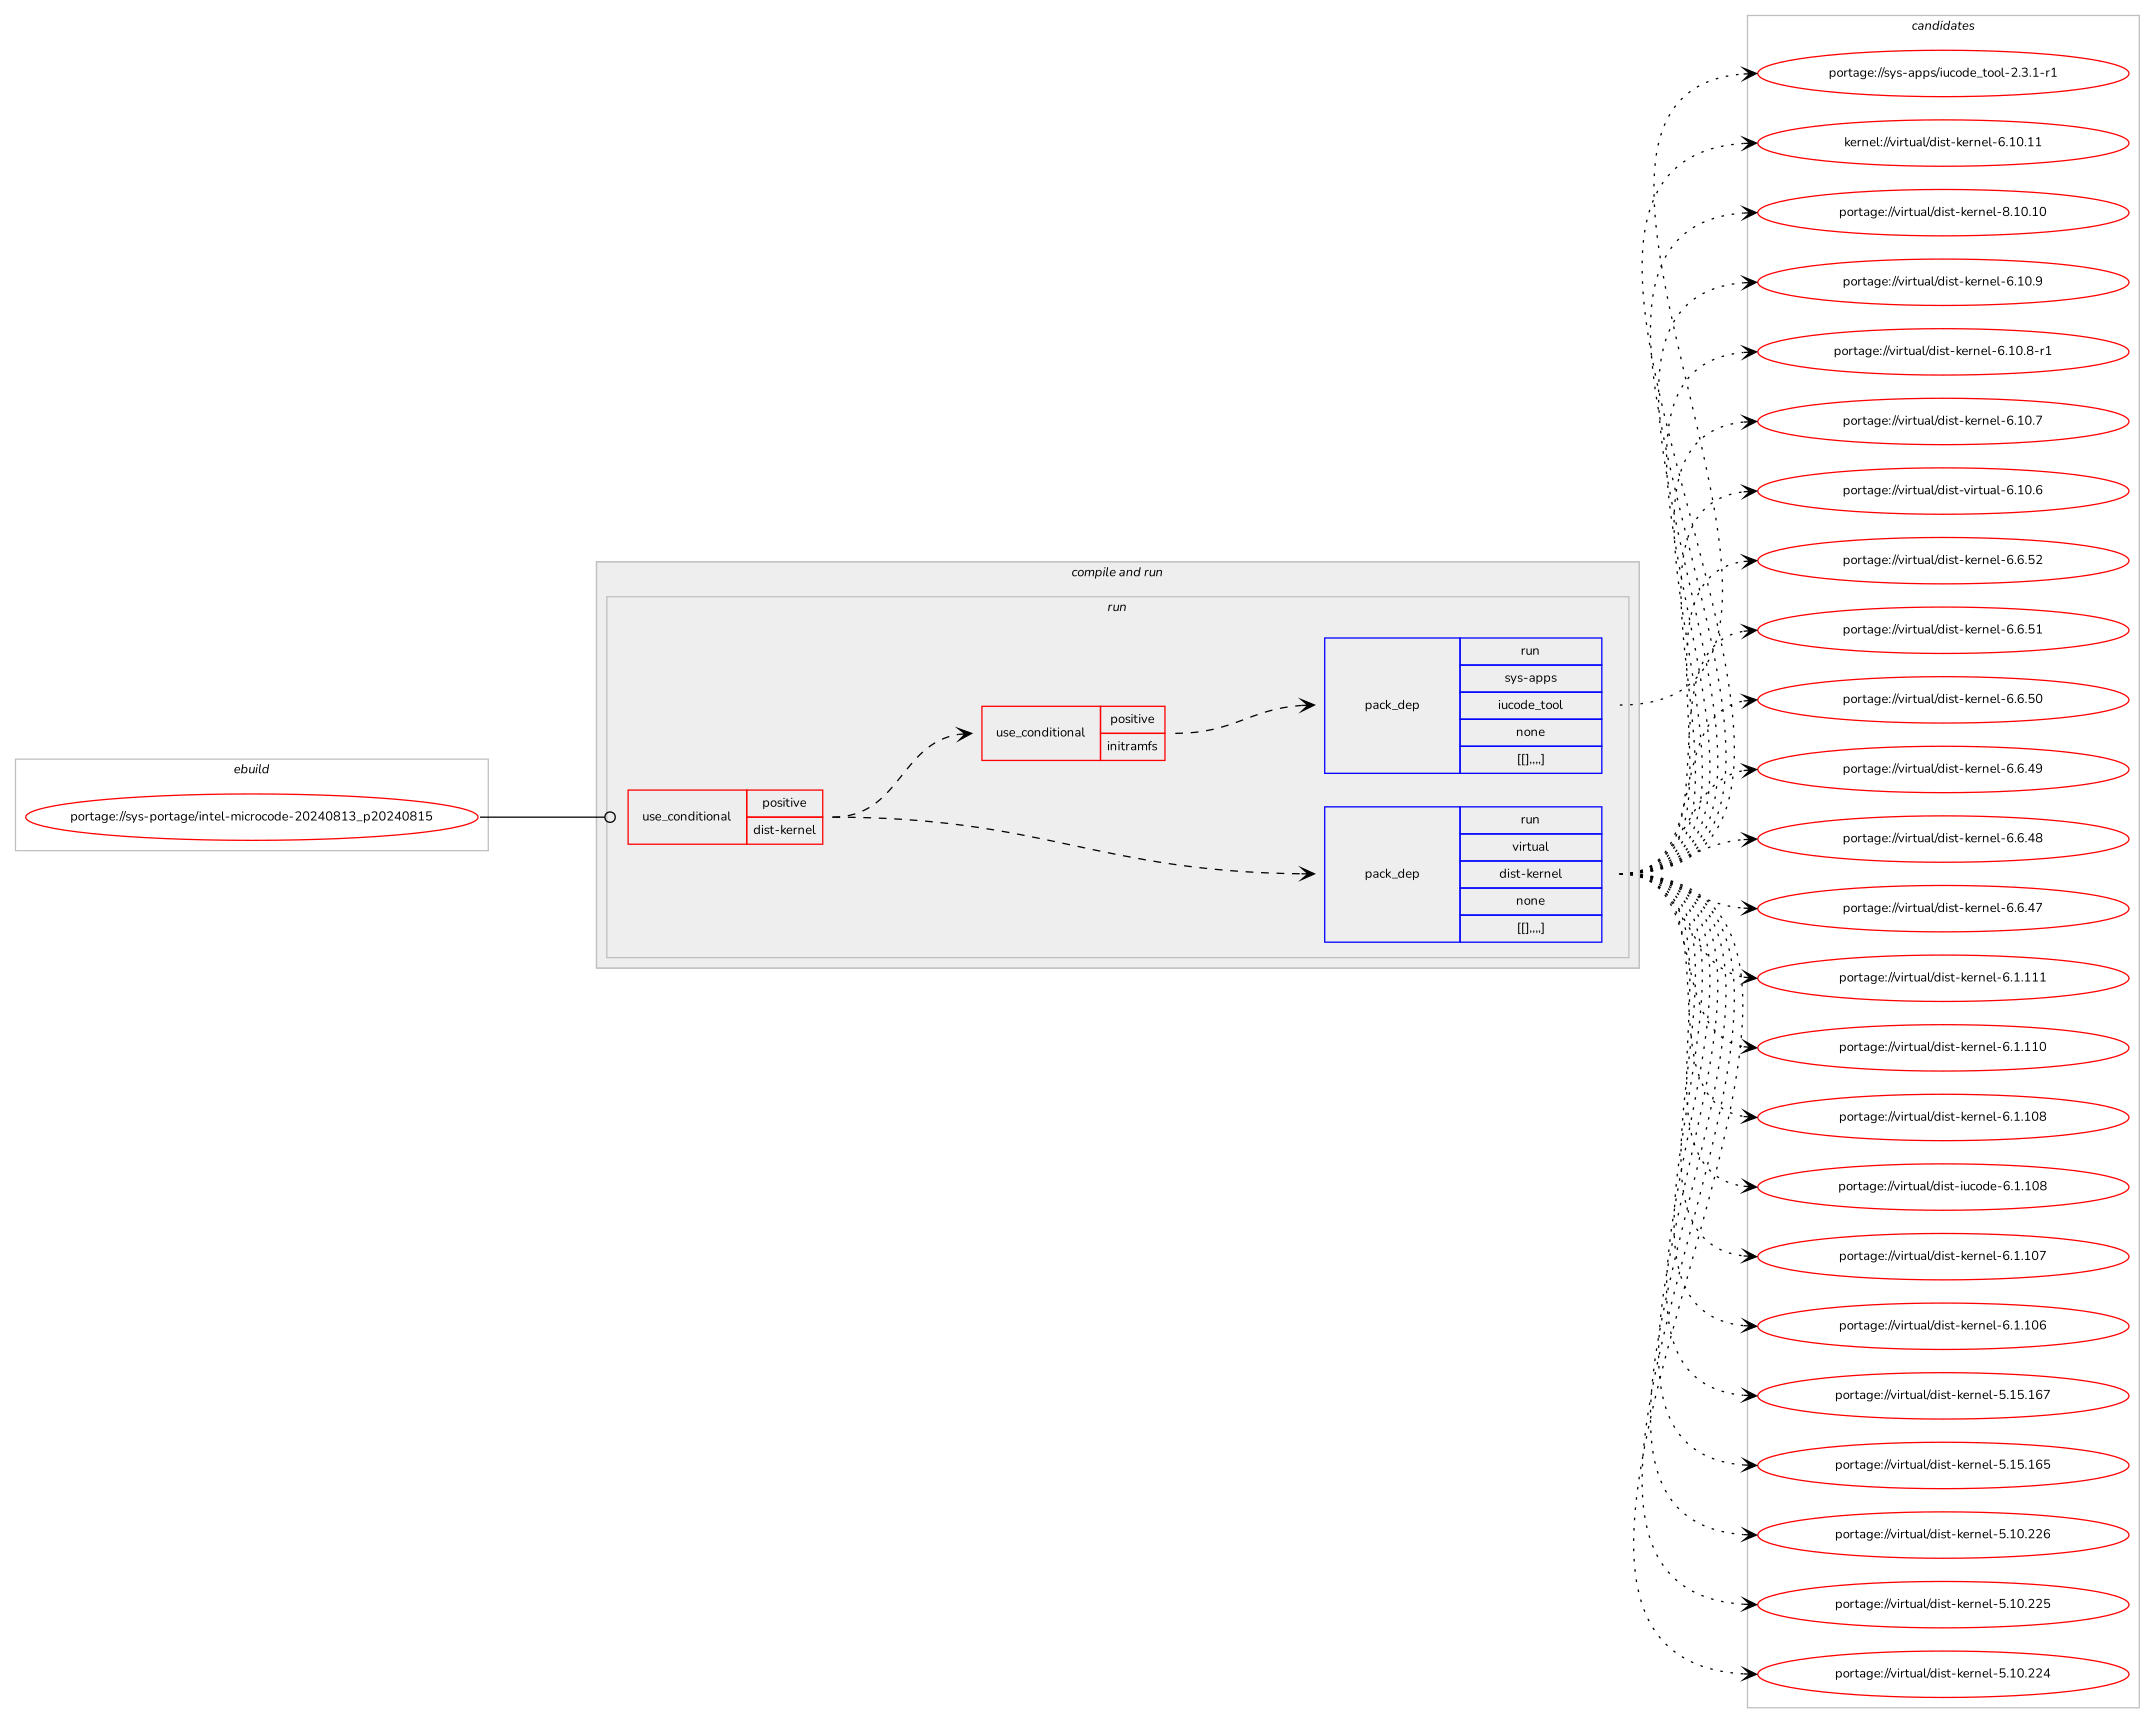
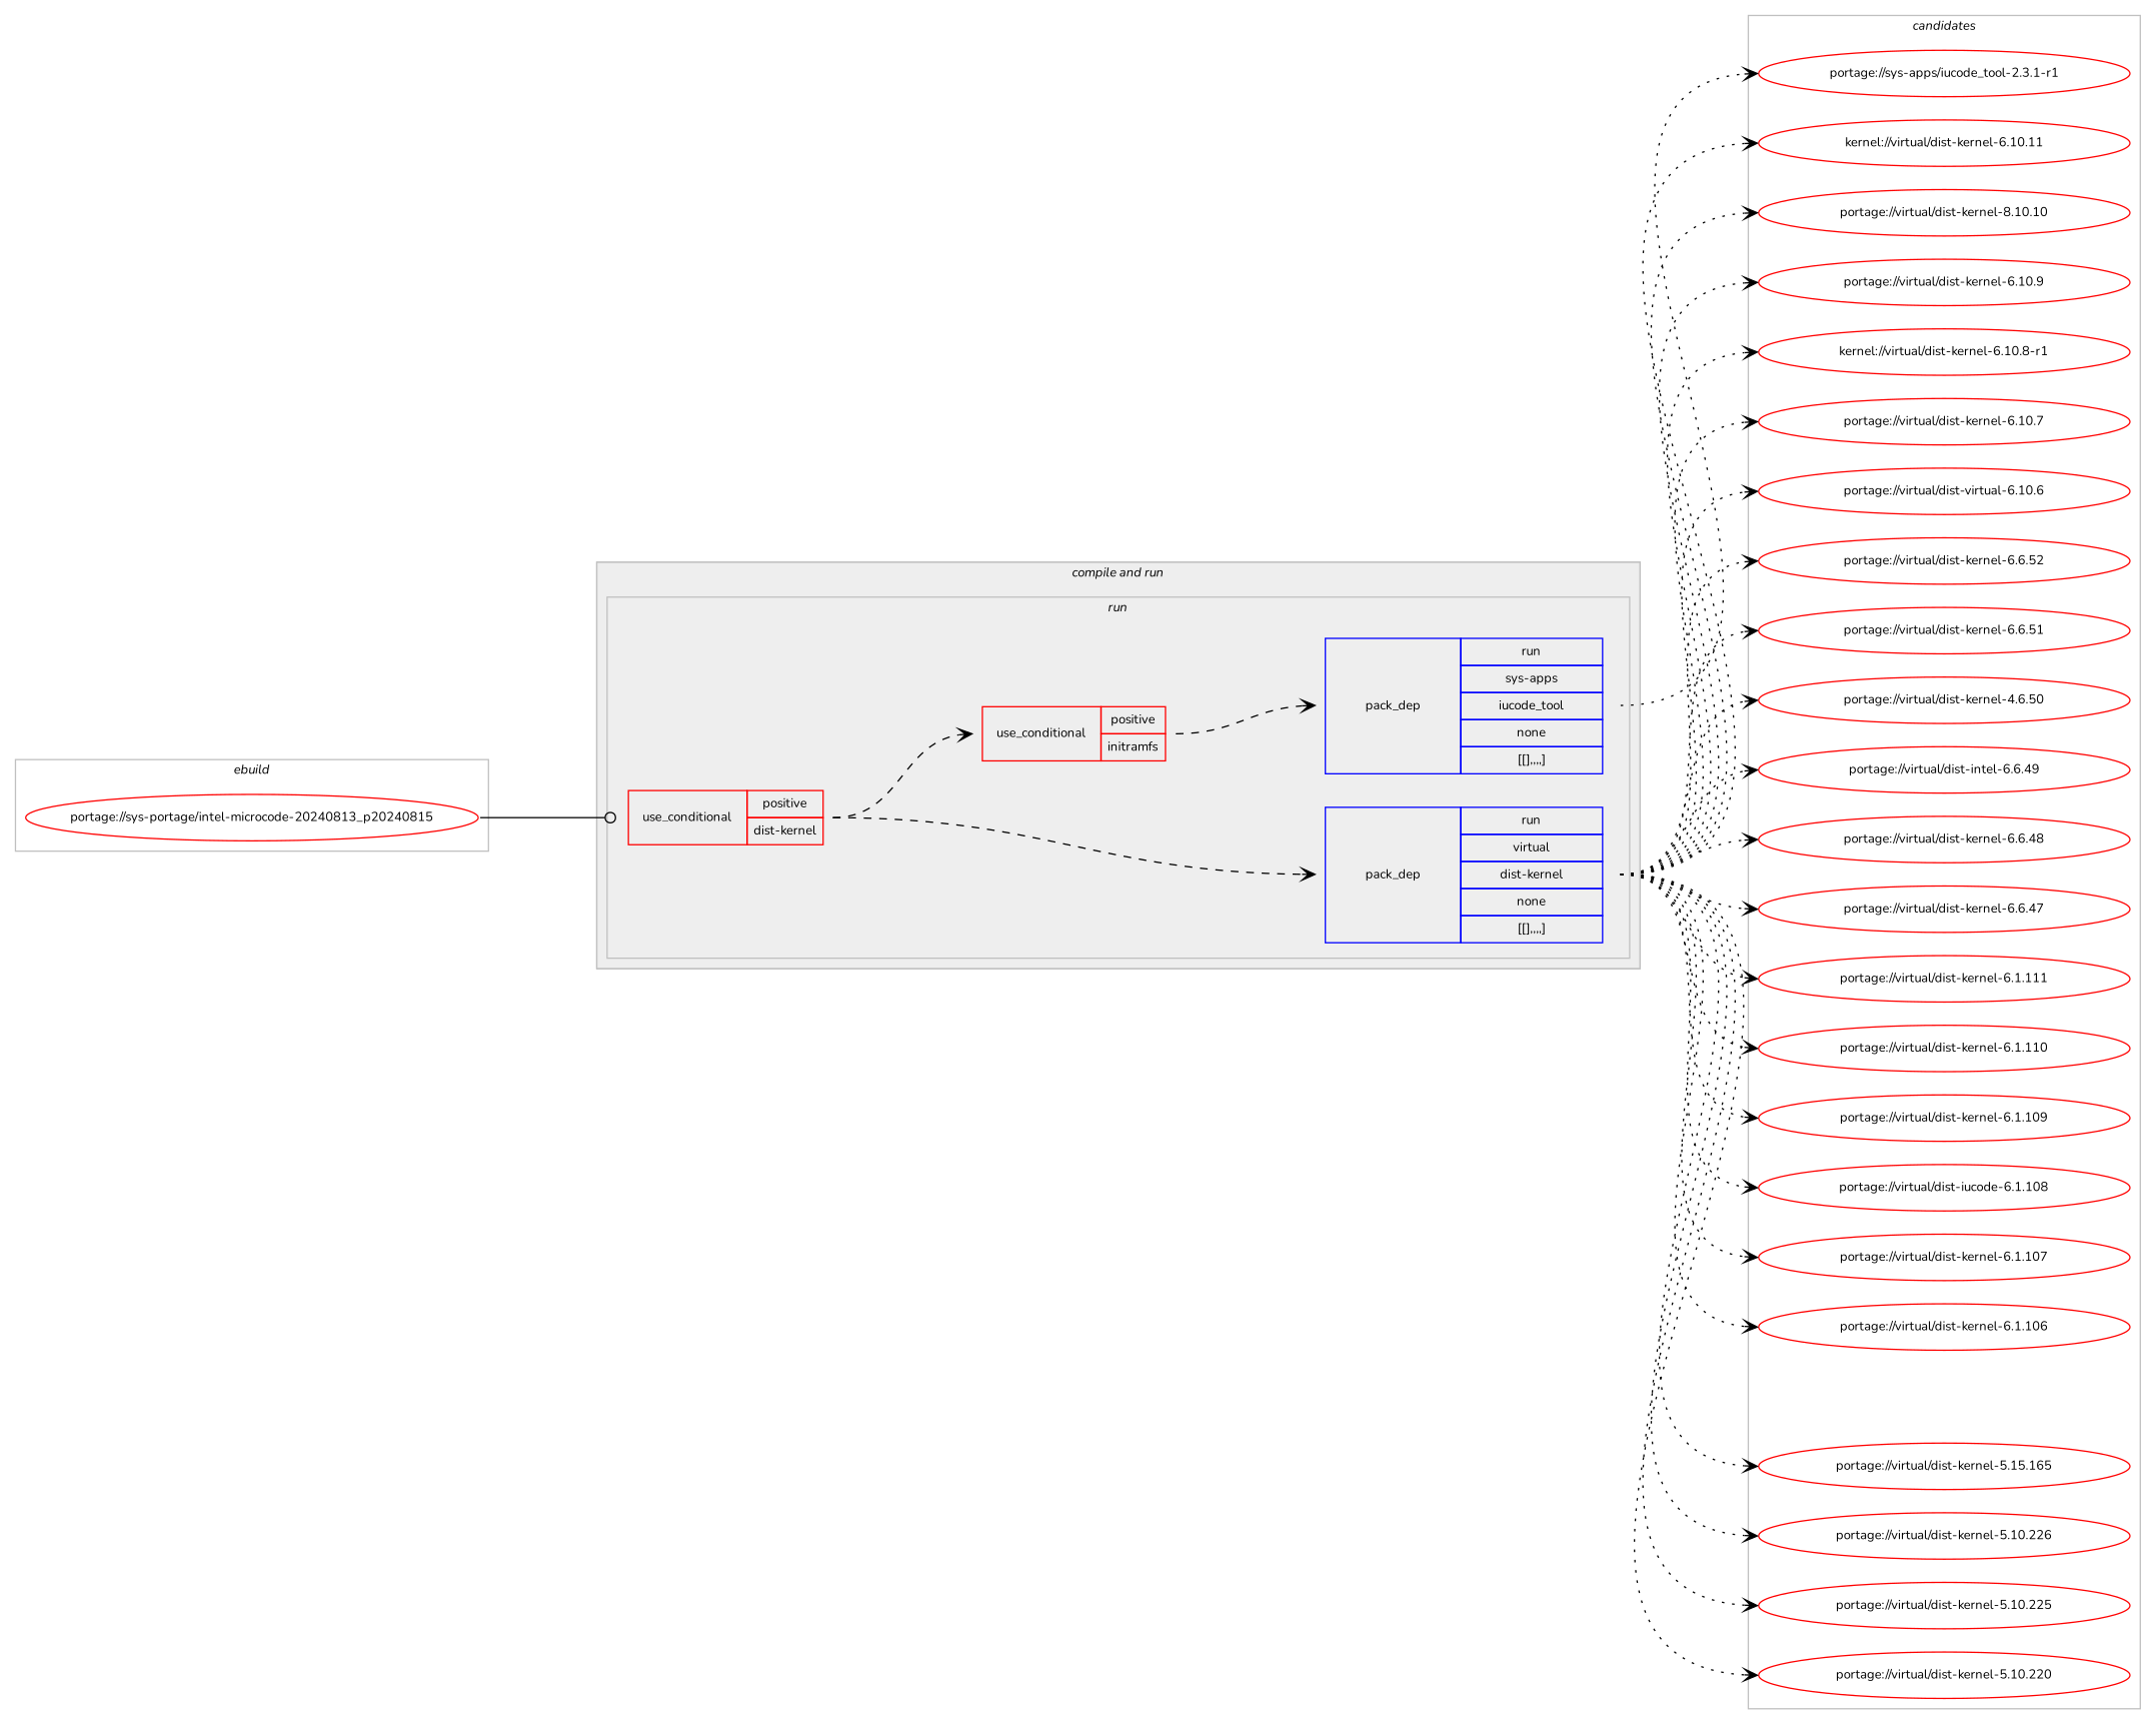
  digraph {
    compound=true
    concentrate=true
    fontname=Nunito
    fontsize=10
    newrank=true
    rankdir=LR
    ranksep=1.5
    node [color=red fontname=Nunito fontsize=10]
    edge [arrowhead=vee fontname=Nunito headport=w style=dotted tailport=e weight=100]
    n1 [label="portage://sys-portage/intel-microcode-20240813_p20240815" width=4]
    n2 [color=blue label=<<TABLE BORDER="0" CELLBORDER="1" CELLSPACING="0" CELLPADDING="4" WIDTH="220"><TR><TD ROWSPAN="6" CELLPADDING="30">pack_dep</TD></TR><TR><TD WIDTH="110">run</TD></TR><TR><TD>virtual</TD></TR><TR><TD>dist-kernel</TD></TR><TR><TD>none</TD></TR><TR><TD>[[],,,,]</TD></TR></TABLE>> shape=none]
    n3 [color=blue label=<<TABLE BORDER="0" CELLBORDER="1" CELLSPACING="0" CELLPADDING="4" WIDTH="220"><TR><TD ROWSPAN="6" CELLPADDING="30">pack_dep</TD></TR><TR><TD WIDTH="110">run</TD></TR><TR><TD>sys-apps</TD></TR><TR><TD>iucode_tool</TD></TR><TR><TD>none</TD></TR><TR><TD>[[],,,,]</TD></TR></TABLE>> shape=none]
    n4 [label=<<TABLE BORDER="0" CELLBORDER="1" CELLSPACING="0" CELLPADDING="4"><TR><TD ROWSPAN="3" CELLPADDING="10">use_conditional</TD></TR><TR><TD>positive</TD></TR><TR><TD>initramfs</TD></TR></TABLE>> shape=none]
    n5 [label=<<TABLE BORDER="0" CELLBORDER="1" CELLSPACING="0" CELLPADDING="4"><TR><TD ROWSPAN="3" CELLPADDING="10">use_conditional</TD></TR><TR><TD>positive</TD></TR><TR><TD>dist-kernel</TD></TR></TABLE>> shape=none]
    n6 [label="kernel://virtual/dist-kernel-6.10.11" width=4]
    n7 [label="portage://virtual/dist-kernel-8.10.10" width=4]
    n8 [label="portage://virtual/dist-kernel-6.10.9" width=4]
-   n9 [label="portage://virtual/dist-kernel-6.10.8-r1" width=4]
+   n9 [label="kernel://virtual/dist-kernel-6.10.8-r1" width=4]
    n10 [label="portage://virtual/dist-kernel-6.10.7" width=4]
    n11 [label="portage://virtual/dist-virtual-6.10.6" width=4]
    n12 [label="portage://virtual/dist-kernel-6.6.52" width=4]
    n13 [label="portage://virtual/dist-kernel-6.6.51" width=4]
-   n14 [label="portage://virtual/dist-kernel-6.6.50" width=4]
-   n15 [label="portage://virtual/dist-kernel-6.6.49" width=4]
+   n14 [label="portage://virtual/dist-kernel-4.6.50" width=4]
+   n15 [label="portage://virtual/dist-intel-6.6.49" width=4]
    n16 [label="portage://virtual/dist-kernel-6.6.48" width=4]
    n17 [label="portage://virtual/dist-kernel-6.6.47" width=4]
    n18 [label="portage://virtual/dist-kernel-6.1.111" width=4]
    n19 [label="portage://virtual/dist-kernel-6.1.110" width=4]
-   n20 [label="portage://virtual/dist-kernel-6.1.108" width=4]
+   n20 [label="portage://virtual/dist-kernel-6.1.109" width=4]
    n21 [label="portage://virtual/dist-iucode-6.1.108" width=4]
    n22 [label="portage://virtual/dist-kernel-6.1.107" width=4]
    n23 [label="portage://virtual/dist-kernel-6.1.106" width=4]
-   n24 [label="portage://virtual/dist-kernel-5.15.167" width=4]
    n25 [label="portage://virtual/dist-kernel-5.15.165" width=4]
    n26 [label="portage://virtual/dist-kernel-5.10.226" width=4]
    n27 [label="portage://virtual/dist-kernel-5.10.225" width=4]
-   n28 [label="portage://virtual/dist-kernel-5.10.224" width=4]
+   n28 [label="portage://virtual/dist-kernel-5.10.220" width=4]
    n29 [label="portage://sys-apps/iucode_tool-2.3.1-r1" width=4]
    subgraph cluster_1 {
      color=gray
      label=<<i>ebuild</i>>
      n1
    }
    subgraph cluster_2 {
      color=gray
      label=<<i>dependencies</i>>
      subgraph cluster_3 {
        color=gray
        fillcolor="#eeeeee"
        label=<<i>compile</i>>
        style=filled
      }
      subgraph cluster_4 {
        color=gray
        fillcolor="#eeeeee"
        label=<<i>compile and run</i>>
        style=filled
      }
      subgraph cluster_5 {
        color=gray
        fillcolor="#eeeeee"
        label=<<i>run</i>>
        style=filled
        subgraph sub_6 {
          color=gray
          fillcolor="#eeeeee"
          label=<<i>run</i>>
          style=filled
          n5
          subgraph sub_7 {
            color=gray
            fillcolor="#eeeeee"
            label=<<i>run</i>>
            style=filled
            n2
          }
          subgraph sub_8 {
            color=gray
            fillcolor="#eeeeee"
            label=<<i>run</i>>
            style=filled
            n4
            subgraph sub_9 {
              color=gray
              fillcolor="#eeeeee"
              label=<<i>run</i>>
              style=filled
              n3
            }
          }
        }
      }
    }
    subgraph cluster_10 {
      color=gray
      label=<<i>candidates</i>>
      rank=same
      subgraph sub_11 {
        color=black
        label=<<i>candidates</i>>
        nodesep=1
        rank=same
        n6
        n7
        n8
        n9
        n10
        n11
        n12
        n13
        n14
        n15
        n16
        n17
        n18
        n19
        n20
        n21
        n22
        n23
-       n24
        n25
        n26
        n27
        n28
      }
      subgraph sub_12 {
        color=black
        label=<<i>candidates</i>>
        nodesep=1
        rank=same
        n29
      }
    }
    n1 -> n5 [arrowhead=odot style=solid weight=20]
    n2 -> n6
    n2 -> n7
    n2 -> n8
    n2 -> n9
    n2 -> n10
    n2 -> n11
    n2 -> n12
    n2 -> n13
    n2 -> n14
    n2 -> n15
    n2 -> n16
    n2 -> n17
    n2 -> n18
    n2 -> n19
    n2 -> n20
    n2 -> n21
    n2 -> n22
    n2 -> n23
-   n2 -> n24
    n2 -> n25
    n2 -> n26
    n2 -> n27
    n2 -> n28
    n3 -> n29
    n4 -> n3 [style=dashed weight=20]
    n5 -> n2 [style=dashed weight=20]
    n5 -> n4 [style=dashed weight=20]
  }
